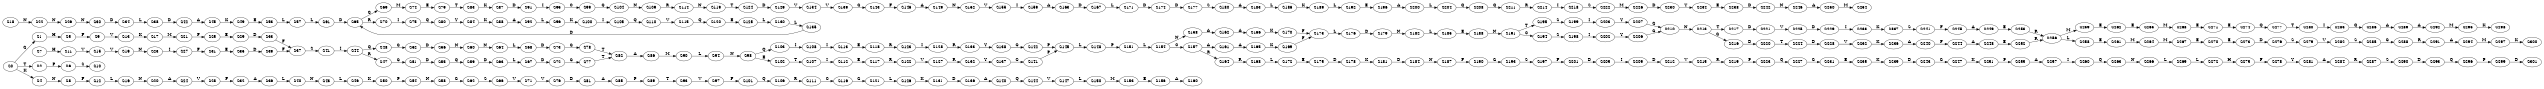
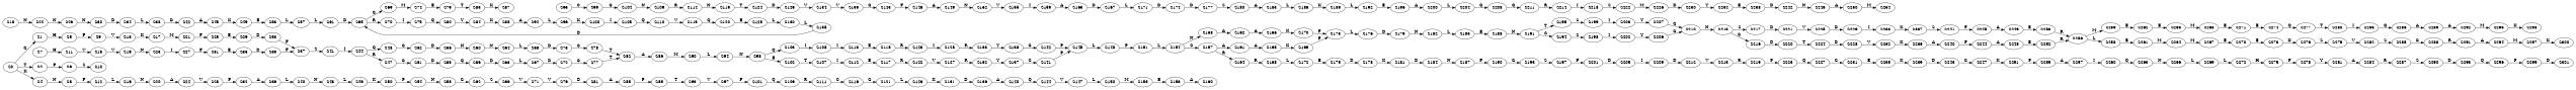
  strict digraph {
    rankdir=LR
    S0
    S1
    S2
    S4
    S5
    S6
    S8
    S9
    S10
    S7
    S11
    S12
    S13
    S15
    S16
    S17
    S19
    S20
    S21
    S18
    S22
    S23
    S24
    S25
    S26
    S27
    S28
    S29
    S30
    S31
    S32
    S33
    S34
    S35
    S36
    S37
    S38
    S39
    S40
    S41
    S42
    S43
    S44
    S45
    S46
    S47
    S48
    S49
    S50
    S51
    S52
    S53
    S54
    S55
    S56
    S57
    S58
    S59
    S60
    S61
    S62
    S63
    S64
    S65
    S66
    S67
    S68
    S69
    S70
    S71
    S72
    S73
    S74
    S75
    S76
    S77
    S78
    S79
    S80
    S81
    S82
    S83
    S84
    S85
    S86
    S87
    S88
    S89
    S90
-   S91
    S92
    S93
    S94
    S95
    S96
    S97
    S98
    S99
    S100
    S101
    S102
    S103
    S104
    S105
    S106
    S107
    S108
    S109
    S110
    S111
    S112
    S113
    S114
    S115
    S116
    S117
    S118
    S119
    S120
    S121
    S122
    S123
    S124
    S125
    S126
    S127
    S128
    S129
    S130
    S131
    S132
    S133
    S134
    S135
    S136
    S137
    S138
    S139
    S140
    S141
    S142
    S143
    S144
    S145
    S146
    S147
    S148
    S149
    S150
    S151
    S152
    S153
    S154
    S155
    S156
    S157
    S158
    S159
    S160
    S161
    S164
    S162
    S163
    S165
    S166
    S167
    S168
    S169
    S170
    S171
    S172
    S173
    S174
    S175
    S176
    S177
    S178
    S179
    S180
    S181
    S182
    S183
    S184
    S185
    S186
    S187
    S188
    S189
    S190
    S191
    S192
    S193
    S194
    S195
    S196
    S197
    S198
    S199
    S200
    S201
    S202
    S203
    S204
    S205
    S206
    S207
    S208
    S209
    S210
    S211
    S212
    S213
    S214
    S215
    S216
    S217
    S218
    S219
    S220
    S221
    S222
    S223
    S224
    S225
    S226
    S227
    S228
    S229
    S230
    S231
    S232
    S233
    S234
    S235
    S236
    n236 [label=S837]
    S238
    S239
    S240
    S241
    S242
    S243
    S244
    S245
    S246
    S247
    S248
    S249
    S250
    S251
    S252
    S253
    S254
    S255
    S256
    S257
    S258
    S259
    S260
    S261
    S262
    S263
    S264
    S265
    S266
    S267
    S268
    S269
    S270
    S271
    S272
    S273
    S274
    S275
    S276
    S277
    S278
    S279
    S280
    S281
    S282
    S283
    S284
    S285
    S286
    S287
    S288
    S289
    S290
    S291
    S292
    S293
    S294
    S295
    S296
    S297
    S298
    S299
    S300
    S301
    S0 -> S1 [label=G]
    S0 -> S2 [label=T]
    S0 -> S4 [label=K]
    S1 -> S5 [label=H]
    S2 -> S6 [label=P]
    S4 -> S8 [label=N]
    S5 -> S9 [label=F]
    S6 -> S10 [label=S]
    S8 -> S12 [label=F]
    S9 -> S13 [label=V]
    S7 -> S11 [label=H]
    S11 -> S15 [label=V]
    S12 -> S16 [label=L]
    S13 -> S17 [label=K]
    S15 -> S19 [label=V]
    S16 -> S20 [label=N]
    S17 -> S21 [label=M]
    S19 -> S23 [label=N]
    S20 -> S24 [label=A]
    S21 -> S25 [label=F]
    S18 -> S22 [label=N]
    S22 -> S26 [label=N]
    S23 -> S27 [label=I]
    S24 -> S28 [label=V]
    S25 -> S29 [label=E]
    S26 -> S30 [label=N]
    S27 -> S31 [label=F]
    S28 -> S32 [label=F]
    S29 -> S33 [label=D]
    S30 -> S34 [label=D]
    S31 -> S35 [label=E]
    S32 -> S36 [label=A]
    S33 -> S37 [label=F]
    S34 -> S38 [label=L]
    S35 -> S39 [label=D]
    S36 -> S40 [label=L]
    S37 -> S41 [label=S]
    S38 -> S42 [label=D]
    S39 -> S37 [label=F]
    S40 -> S43 [label=N]
    S41 -> S44 [label=I]
    S42 -> S45 [label=A]
    S43 -> S46 [label=L]
    S44 -> S47 [label=R]
    S44 -> S48 [label=Q]
    S45 -> S49 [label=K]
    S46 -> S50 [label=K]
    S47 -> S51 [label=G]
    S48 -> S52 [label=G]
    S49 -> S53 [label=E]
    S50 -> S54 [label=P]
    S51 -> S55 [label=D]
    S52 -> S56 [label=D]
    S53 -> S57 [label=L]
    S54 -> S58 [label=N]
    S55 -> S59 [label=Q]
    S56 -> S60 [label=N]
    S57 -> S61 [label=L]
    S58 -> S62 [label=G]
    S59 -> S63 [label=D]
    S60 -> S64 [label=N]
    S61 -> S65 [label=D]
    S62 -> S66 [label=S]
    S63 -> S67 [label=L]
    S64 -> S68 [label=L]
    S65 -> S69 [label=G]
    S65 -> S70 [label=R]
    S66 -> S71 [label=V]
    S67 -> S72 [label=D]
    S68 -> S73 [label=D]
    S69 -> S74 [label=M]
    S70 -> S75 [label=I]
    S71 -> S76 [label=V]
    S72 -> S77 [label=G]
    S73 -> S78 [label=G]
    S74 -> S79 [label=E]
    S75 -> S80 [label=Q]
    S76 -> S81 [label=D]
    S77 -> S82 [label=T]
    S78 -> S82 [label=T]
    S79 -> S83 [label=T]
    S80 -> S84 [label=Y]
    S81 -> S85 [label=A]
    S82 -> S86 [label=A]
    S83 -> S87 [label=K]
    S84 -> S88 [label=K]
    S85 -> S89 [label=P]
    S86 -> S90 [label=M]
-   S87 -> S91 [label=D]
    S88 -> S92 [label=A]
    S89 -> S93 [label=T]
    S90 -> S94 [label=L]
-   S91 -> S95 [label=I]
    S92 -> S96 [label=L]
    S93 -> S97 [label=V]
    S94 -> S98 [label=N]
    S95 -> S99 [label=C]
    S96 -> S100 [label=K]
    S97 -> S101 [label=F]
    S98 -> S102 [label=E]
    S98 -> S103 [label=Q]
    S99 -> S104 [label=G]
    S100 -> S105 [label=I]
    S101 -> S106 [label=Q]
    S102 -> S107 [label=T]
    S103 -> S108 [label=I]
    S104 -> S109 [label=N]
    S105 -> S110 [label=Q]
    S106 -> S111 [label=R]
    S107 -> S112 [label=I]
    S108 -> S113 [label=I]
    S109 -> S114 [label=R]
    S110 -> S115 [label=V]
    S111 -> S116 [label=C]
    S112 -> S117 [label=E]
    S113 -> S118 [label=E]
    S114 -> S119 [label=N]
    S115 -> S120 [label=Q]
    S116 -> S121 [label=G]
    S117 -> S122 [label=R]
    S118 -> S123 [label=R]
    S119 -> S124 [label=T]
    S120 -> S125 [label=E]
    S121 -> S126 [label=L]
    S122 -> S127 [label=V]
    S123 -> S128 [label=I]
    S124 -> S129 [label=D]
    S125 -> S130 [label=L]
    S126 -> S131 [label=K]
    S127 -> S132 [label=R]
    S128 -> S133 [label=R]
    S129 -> S134 [label=V]
    S130 -> S135 [label=L]
    S131 -> S136 [label=D]
    S132 -> S137 [label=Y]
    S133 -> S138 [label=Y]
    S134 -> S139 [label=V]
    S135 -> S65 [label=D]
    S136 -> S140 [label=A]
    S137 -> S141 [label=G]
    S138 -> S142 [label=G]
    S139 -> S143 [label=G]
    S140 -> S144 [label=Q]
    S141 -> S145 [label=P]
    S142 -> S145 [label=P]
    S143 -> S146 [label=F]
    S144 -> S147 [label=V]
    S145 -> S148 [label=L]
    S146 -> S149 [label=A]
    S147 -> S150 [label=L]
    S148 -> S151 [label=P]
    S149 -> S152 [label=N]
    S150 -> S153 [label=M]
    S151 -> S154 [label=L]
    S152 -> S155 [label=V]
    S153 -> S156 [label=E]
    S154 -> S157 [label=C]
    S154 -> S158 [label=N]
    S155 -> S159 [label=I]
    S156 -> S160 [label=A]
    S157 -> S161 [label=A]
    S157 -> S164 [label=R]
    S158 -> S162 [label=A]
    S159 -> S163 [label=A]
    S161 -> S165 [label=A]
    S164 -> S168 [label=R]
    S162 -> S166 [label=A]
    S163 -> S167 [label=D]
    S165 -> S169 [label=K]
    S166 -> S170 [label=K]
    S167 -> S171 [label=L]
    S168 -> S172 [label=L]
    S169 -> S173 [label=F]
    S170 -> S173 [label=F]
    S171 -> S174 [label=D]
    S172 -> S175 [label=E]
    S173 -> S176 [label=L]
    S174 -> S177 [label=D]
    S175 -> S178 [label=D]
    S176 -> S179 [label=D]
    S177 -> S180 [label=S]
    S178 -> S181 [label=K]
    S179 -> S182 [label=N]
    S180 -> S183 [label=A]
    S181 -> S184 [label=D]
    S182 -> S185 [label=L]
    S183 -> S186 [label=L]
    S184 -> S187 [label=N]
    S185 -> S188 [label=E]
    S186 -> S189 [label=K]
    S187 -> S190 [label=F]
    S188 -> S191 [label=N]
    S189 -> S192 [label=L]
    S190 -> S193 [label=G]
    S191 -> S194 [label=C]
    S191 -> S195 [label=T]
    S192 -> S196 [label=E]
    S193 -> S197 [label=S]
    S194 -> S198 [label=S]
    S195 -> S199 [label=S]
    S196 -> S200 [label=A]
    S197 -> S201 [label=F]
    S198 -> S202 [label=I]
    S199 -> S203 [label=I]
    S200 -> S204 [label=L]
    S201 -> S205 [label=D]
    S202 -> S206 [label=Y]
    S203 -> S207 [label=Y]
    S204 -> S208 [label=Q]
    S205 -> S209 [label=I]
    S206 -> S210 [label=G]
    S207 -> S210 [label=G]
    S208 -> S211 [label=Q]
    S209 -> S212 [label=D]
    S210 -> S213 [label=N]
    S211 -> S214 [label=R]
    S212 -> S215 [label=V]
    S213 -> S216 [label=G]
-   S213 -> S217 [label=T]
+   S213 -> S217 [label=S]
    S214 -> S218 [label=I]
    S215 -> S219 [label=R]
    S216 -> S220 [label=D]
    S217 -> S221 [label=D]
    S218 -> S222 [label=S]
    S219 -> S223 [label=P]
    S220 -> S224 [label=T]
    S221 -> S225 [label=V]
    S222 -> S226 [label=M]
    S223 -> S227 [label=Q]
    S224 -> S228 [label=D]
    S225 -> S229 [label=D]
    S226 -> S230 [label=D]
    S227 -> S231 [label=G]
    S228 -> S232 [label=V]
    S229 -> S233 [label=I]
    S230 -> S234 [label=Y]
    S231 -> S235 [label=E]
    S232 -> S236 [label=K]
    S233 -> n236 [label=K]
    S234 -> S238 [label=E]
    S235 -> S239 [label=K]
    S236 -> S240 [label=A]
    n236 -> S241 [label=S]
    S238 -> S242 [label=D]
    S239 -> S243 [label=D]
    S240 -> S244 [label=F]
    S241 -> S245 [label=F]
    S242 -> S246 [label=N]
    S243 -> S247 [label=G]
    S244 -> S248 [label=A]
    S245 -> S249 [label=A]
    S246 -> S250 [label=A]
    S247 -> S251 [label=K]
    S248 -> S252 [label=E]
    S249 -> S253 [label=E]
    S250 -> S254 [label=M]
    S251 -> S255 [label=P]
    S252 -> S256 [label=R]
    S253 -> S256 [label=R]
    S255 -> S257 [label=A]
    S256 -> S258 [label=L]
    S256 -> S259 [label=M]
    S257 -> S260 [label=I]
    S258 -> S261 [label=E]
    S259 -> S262 [label=E]
    S260 -> S263 [label=Q]
    S261 -> S264 [label=M]
    S262 -> S265 [label=E]
    S263 -> S266 [label=N]
    S264 -> S267 [label=M]
    S265 -> S268 [label=M]
    S266 -> S269 [label=L]
    S267 -> S270 [label=E]
    S268 -> S271 [label=E]
    S269 -> S272 [label=L]
    S270 -> S273 [label=E]
    S271 -> S274 [label=E]
    S272 -> S275 [label=H]
    S273 -> S276 [label=D]
    S274 -> S277 [label=Q]
    S275 -> S278 [label=F]
    S276 -> S279 [label=S]
    S277 -> S280 [label=T]
    S278 -> S281 [label=Y]
    S279 -> S282 [label=V]
    S280 -> S283 [label=I]
    S281 -> S284 [label=A]
    S282 -> S285 [label=S]
    S283 -> S286 [label=Q]
    S284 -> S287 [label=R]
    S285 -> S288 [label=G]
    S286 -> S289 [label=A]
    S287 -> S290 [label=S]
    S288 -> S291 [label=R]
    S289 -> S292 [label=A]
    S290 -> S293 [label=D]
    S291 -> S294 [label=A]
    S292 -> S295 [label=M]
    S293 -> S296 [label=Q]
    S294 -> S297 [label=M]
    S295 -> S298 [label=K]
    S296 -> S299 [label=P]
    S297 -> S300 [label=K]
    S299 -> S301 [label=D]
  }
